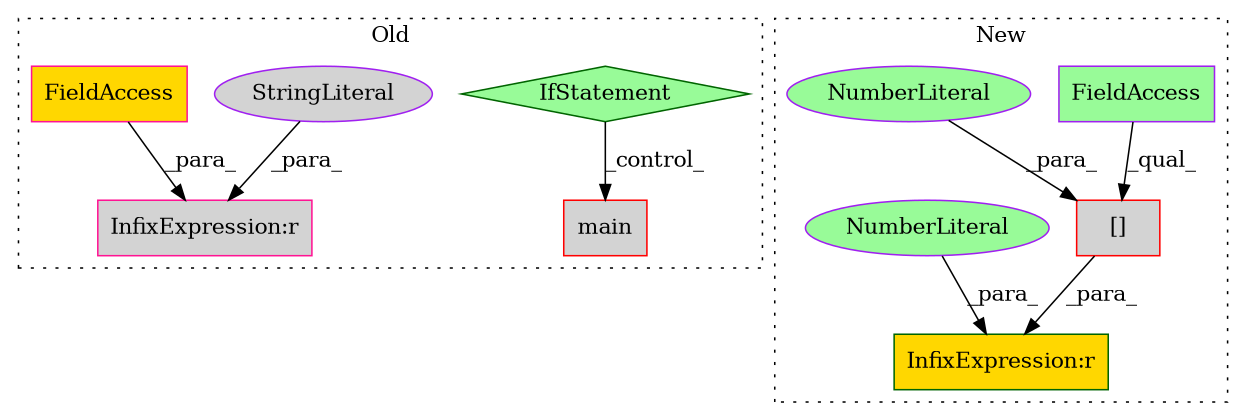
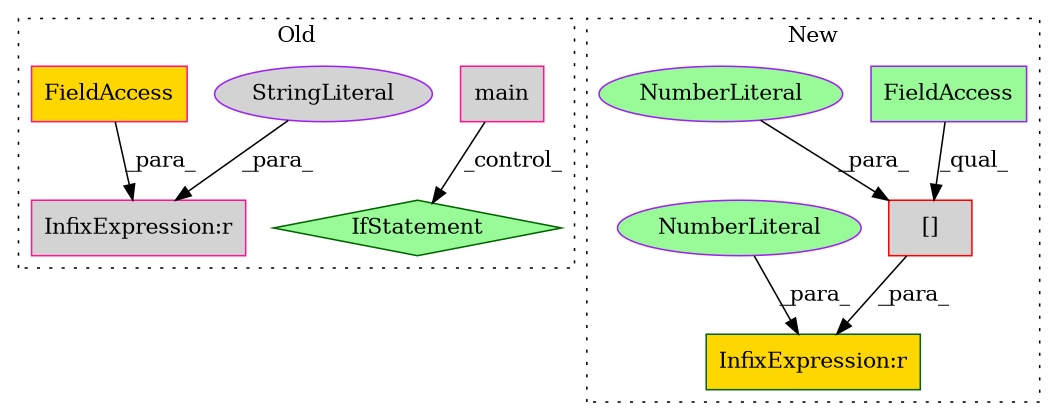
  digraph {
    node [a=27 color=purple fillcolor=lightgrey l=4 shape=box style=filled]
-   n1 [a=32 color=red l=6 label=main s=2564]
+   n1 [a=32 color=deeppink l=6 label=main s=2564]
    n2 [a=25 color=darkgreen fillcolor=palegreen l="4,2" label=IfStatement s="2512,2538" shape=diamond]
    n3 [color=deeppink label="InfixExpression:r" s=2524]
    n4 [a=45 l=10 label=StringLiteral s=2528 shape=ellipse]
    n5 [a=22 color=deeppink fillcolor=gold l=8 label=FieldAccess s=2516]
    n6 [a=2 color=red l="17,1" label="[]" s="287,305"]
    n7 [a=22 fillcolor=palegreen l=3 label=FieldAccess s=287]
    n8 [a=34 fillcolor=palegreen l=1 label=NumberLiteral s=304 shape=ellipse]
    n9 [color=darkgreen fillcolor=gold label="InfixExpression:r" s=306]
    n10 [a=34 fillcolor=palegreen l=1 label=NumberLiteral s=310 shape=ellipse]
    subgraph cluster_1 {
      label=Old
      style=dotted
      n1
      n2
      n3
      n4
      n5
    }
    subgraph cluster_2 {
      label=New
      style=dotted
      n6
      n7
      n8
      n9
      n10
    }
-   n2 -> n1 [label=_control_]
+   n1 -> n2 [label=_control_]
    n4 -> n3 [label=_para_]
    n5 -> n3 [label=_para_]
    n6 -> n9 [label=_para_]
    n7 -> n6 [label=_qual_]
    n8 -> n6 [label=_para_]
    n10 -> n9 [label=_para_]
  }
